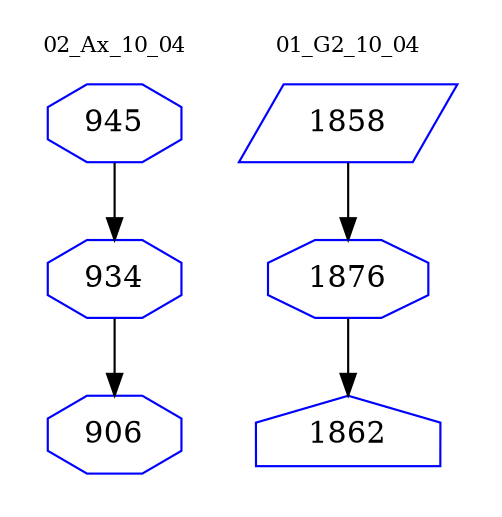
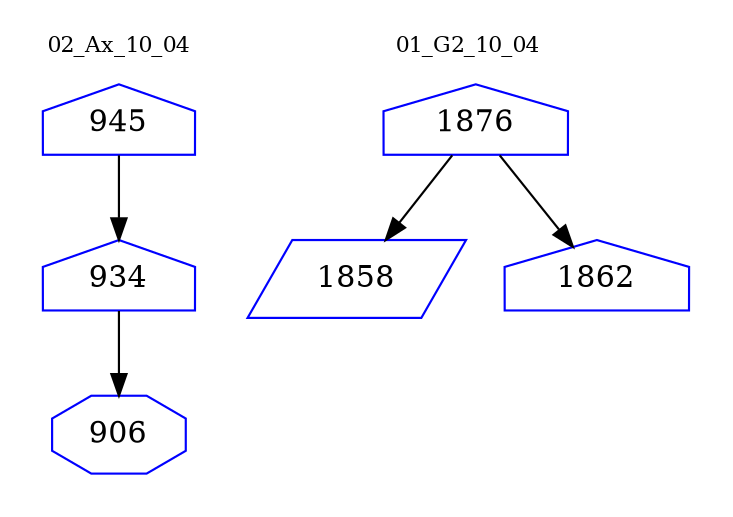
  digraph {
    node [color=blue shape=octagon]
    edge [color=black]
-   n1 [label=934]
+   n1 [label=934 shape=house]
    n2 [label=906]
-   n3 [label=945]
-   n4 [label=1876]
+   n3 [label=945 shape=house]
+   n4 [label=1876 shape=house]
    n5 [label=1858 shape=parallelogram]
    n6 [label=1862 shape=house]
    subgraph cluster_1 {
      color=white
      fontsize=10
      label="02_Ax_10_04"
      n1
      n2
      n3
    }
    subgraph cluster_2 {
      color=white
      fontsize=10
      label="01_G2_10_04"
      n4
      n5
      n6
    }
    n1 -> n2
    n3 -> n1
-   n5 -> n4
+   n4 -> n5
    n4 -> n6
  }
